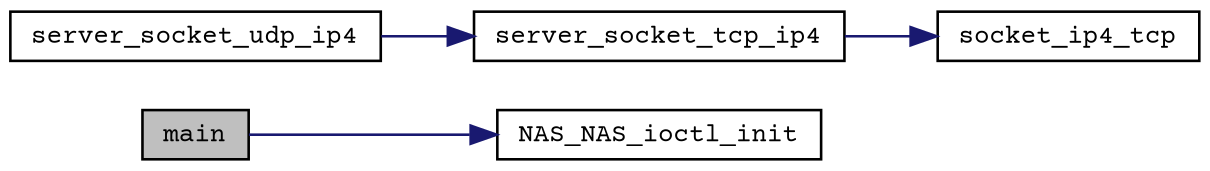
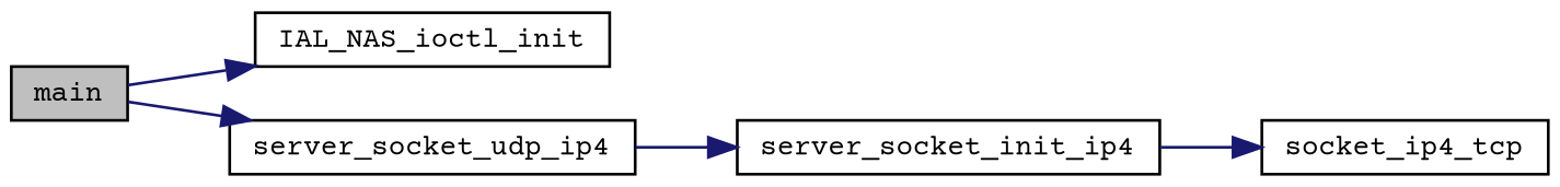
  digraph {
    fontname="Courier Prime"
    rankdir=LR
    node [color=black fillcolor=white fontname="Courier Prime" fontsize=10 shape=record style=filled]
    edge [color=midnightblue fontname="Courier Prime" fontsize=10 labelfontname=Helvetica labelfontsize=10 style=solid]
    n1 [fillcolor=grey75 fontcolor=black height=0.2 label=main width=0.4]
-   n2 [height=0.2 label=NAS_NAS_ioctl_init width=0.4]
+   n2 [height=0.2 label=IAL_NAS_ioctl_init width=0.4]
    n3 [height=0.2 label=server_socket_udp_ip4 width=0.4]
-   n4 [height=0.2 label=server_socket_tcp_ip4 width=0.4]
+   n4 [height=0.2 label=server_socket_init_ip4 width=0.4]
    n5 [height=0.2 label=socket_ip4_tcp width=0.4]
    n1 -> n2
+   n1 -> n3
    n3 -> n4
    n4 -> n5
  }
